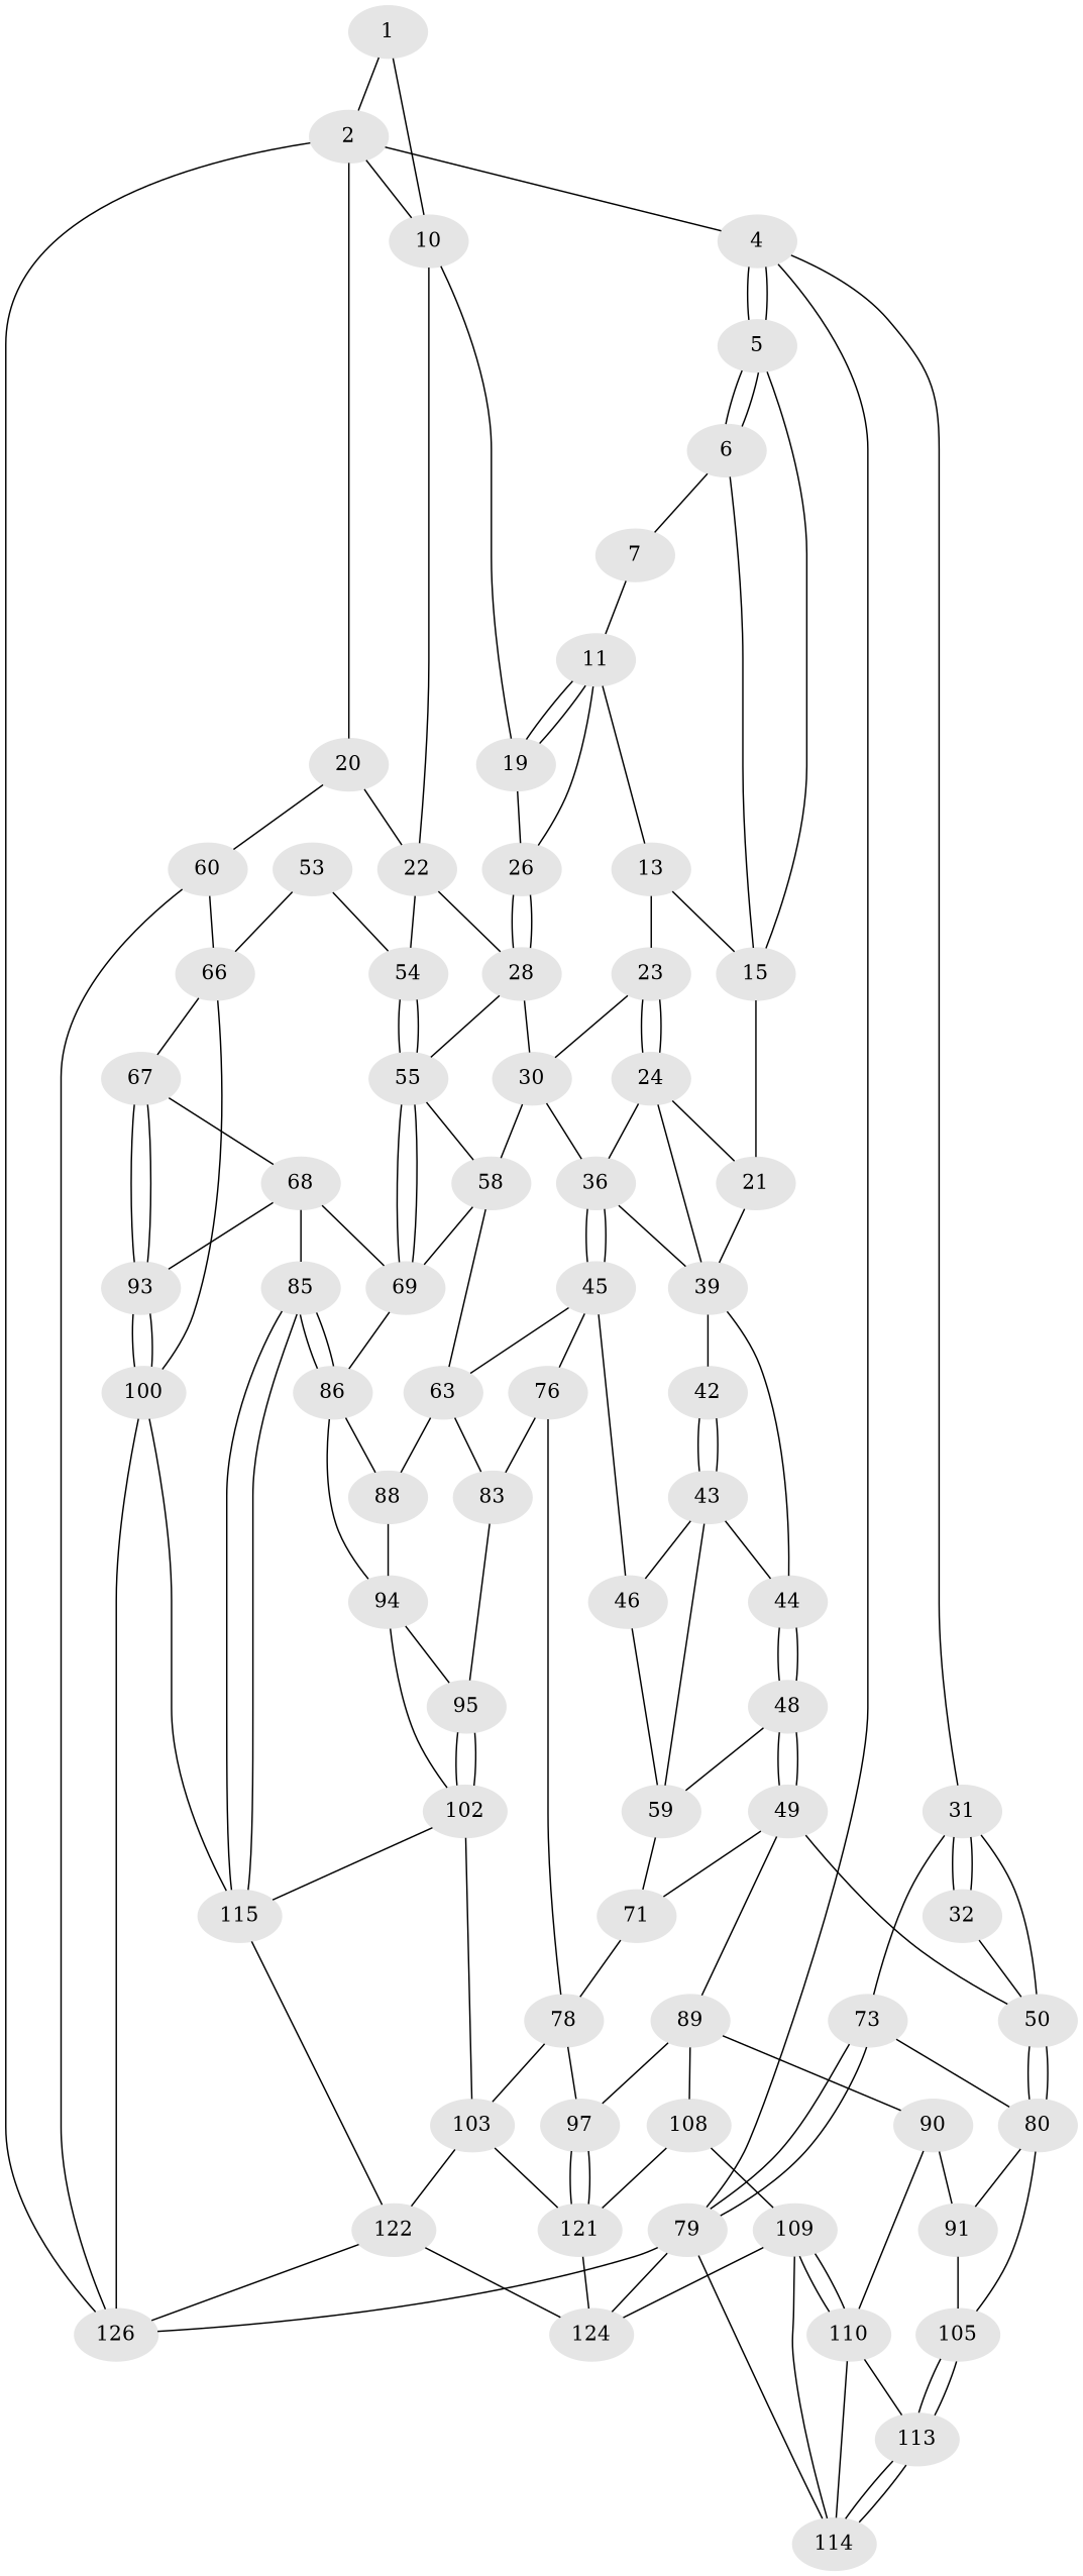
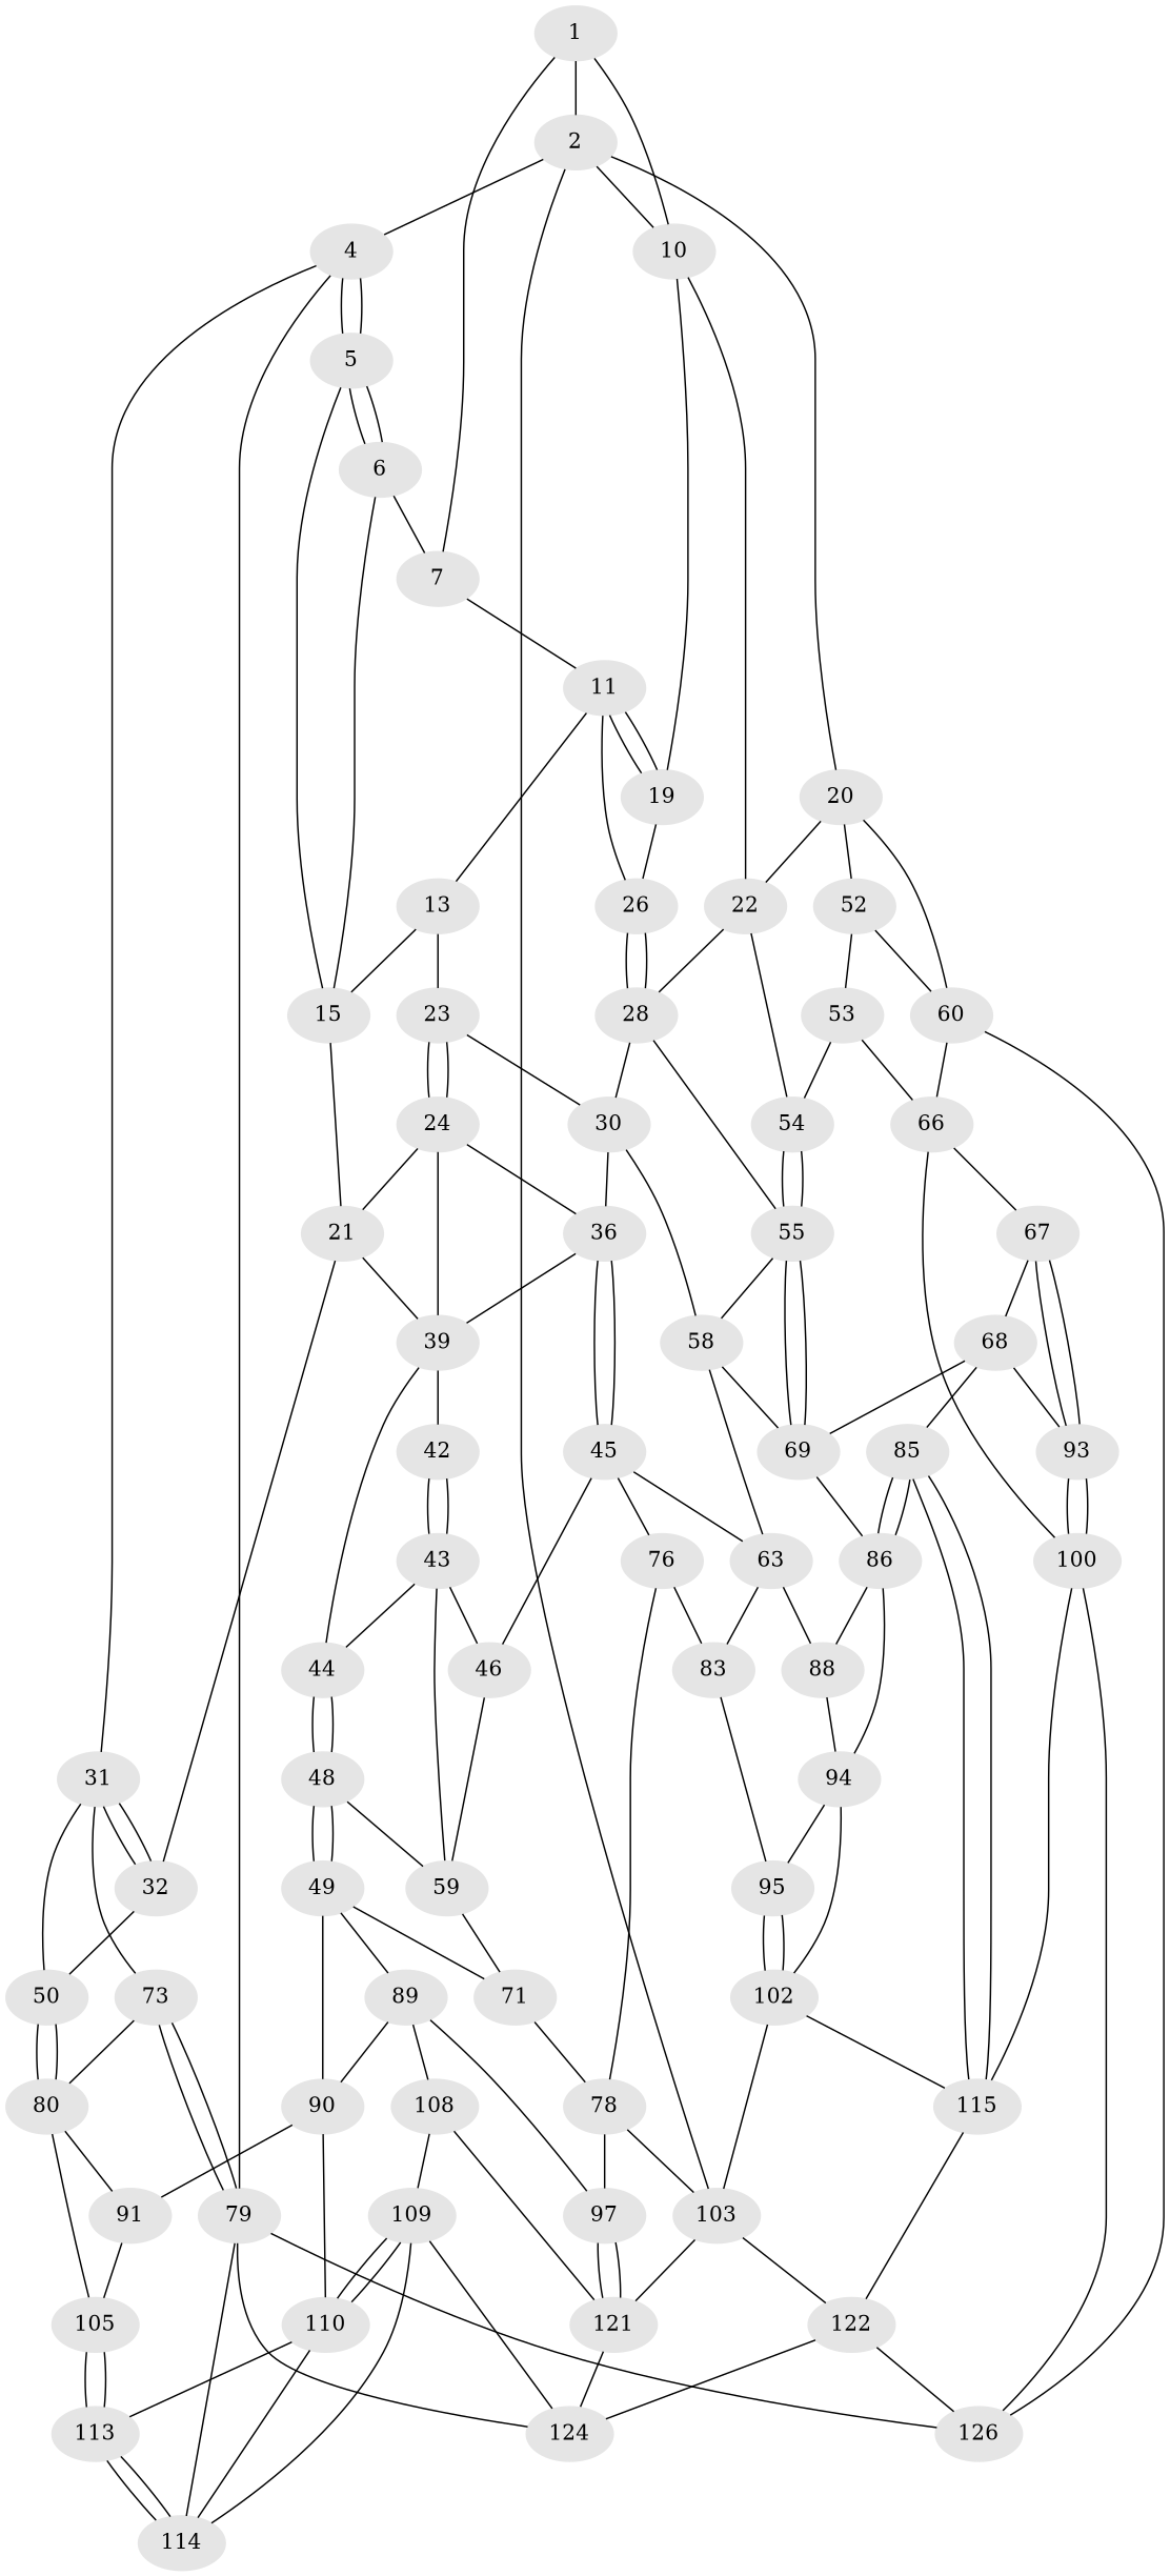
  graph {
    node [color=gray90 style=filled]
    1 [super="+8"]
    2 [super="+3"]
    7 [super="+9"]
    10 [super="+18"]
    4
    20 [super="+21"]
    126 [super="+127"]
    11 [super="+12"]
    19
    22 [super="+41"]
    5 [super="+17"]
    31 [super="+57"]
    n13 [label=79 super="+75"]
+   52 [super="+61"]
    60 [super="+101"]
    6
    15 [super="+16"]
    32 [super="+34"]
    50 [super="+51"]
    73
    114 [super="+118"]
    124 [super="+125"]
    n23 [label=21 super="+33"]
    13 [super="+14"]
    26
    28 [super="+29"]
    54
    23 [super="+27"]
    24 [super="+38"]
    30 [super="+35"]
    39 [super="+40"]
    53 [super="+65"]
    66 [super="+99"]
    55 [super="+56"]
    36 [super="+37"]
    58 [super="+62"]
    45 [super="+64"]
    42
    44
    69 [super="+79"]
    63 [super="+82"]
    80 [super="+81"]
    43 [super="+47"]
    46
    76 [super="+77"]
    48
    59 [super="+70"]
    71
    49 [super="+72"]
    83 [super="+92"]
    88
    78 [super="+96"]
    89 [super="+98"]
    97
    90 [super="+107"]
    108
    91 [super="+104"]
    105
    67
    100 [super="+117"]
    86 [super="+87"]
    95
    94 [super="+106"]
    68 [super="+84"]
    93
    115 [super="+116"]
    85
    103 [super="+120"]
    121 [super="+123"]
    122 [super="+128"]
    113
    102 [super="+111"]
    110 [super="+112"]
    109 [super="+119"]
    1 -- 2
+   1 -- 7
    1 -- 10
    2 -- 10
    2 -- 4
    2 -- 20
-   2 -- 126
+   2 -- 103
    7 -- 11
    10 -- 19
    10 -- 22
    4 -- 5
    4 -- 5
    4 -- 31
    4 -- n13
    20 -- 22
+   20 -- 52
    20 -- 60
    11 -- 19
    11 -- 19
    11 -- 13
    11 -- 26
    19 -- 26
    22 -- 28
    22 -- 54
    5 -- 6
    5 -- 6
    5 -- 15
    31 -- 32
    31 -- 32
    31 -- 50
    31 -- 73
    n13 -- 126
    n13 -- 114
    n13 -- 124
+   52 -- 60
+   52 -- 53 [weight=2]
    60 -- 126
    60 -- 66
    6 -- 7
    6 -- 15
    15 -- n23
    32 -- 50
    50 -- 80
    50 -- 80
    73 -- n13
    73 -- n13
    73 -- 80
+   n23 -- 32
    n23 -- 39
    13 -- 15
    13 -- 23 [weight=2]
    26 -- 28
    26 -- 28
    28 -- 30
    28 -- 55
    54 -- 55
    54 -- 55
    23 -- 24
    23 -- 24
    23 -- 30
    24 -- n23
    24 -- 39
    24 -- 36
    30 -- 36
    30 -- 58
    39 -- 42
    39 -- 44
    53 -- 54
    53 -- 66
    66 -- 67
    66 -- 100
    55 -- 58
    55 -- 69
    55 -- 69
    36 -- 39
    36 -- 45
    36 -- 45
    58 -- 69
    58 -- 63
    45 -- 63
    45 -- 46
    45 -- 76
    42 -- 43
    42 -- 43
    44 -- 48
    44 -- 48
    69 -- 86
    63 -- 83
    63 -- 88
    80 -- 91
    80 -- 105
    43 -- 44
    43 -- 46
    43 -- 59
    46 -- 59
    76 -- 83 [weight=2]
    76 -- 78
    48 -- 59
    48 -- 49
    48 -- 49
    59 -- 71
    71 -- 78
-   49 -- 50
+   49 -- 90
    49 -- 71
    49 -- 89
    83 -- 95
    88 -- 94
    78 -- 97
    78 -- 103
    89 -- 97
    89 -- 90
    89 -- 108
    97 -- 121
    97 -- 121
    90 -- 91 [weight=2]
    90 -- 110
    108 -- 121
    108 -- 109
    91 -- 105
    105 -- 113
    105 -- 113
    67 -- 68
    67 -- 93
    67 -- 93
    100 -- 126
    100 -- 115
    86 -- 88
    86 -- 94
    95 -- 102
    95 -- 102
    94 -- 95
    94 -- 102
    68 -- 69
    68 -- 93
    68 -- 85
    93 -- 100
    93 -- 100
    115 -- 122
    85 -- 86
    85 -- 86
    85 -- 115
    85 -- 115
    103 -- 121
    103 -- 122
    121 -- 124
    122 -- 126
    122 -- 124
    113 -- 114
    113 -- 114
    102 -- 115
    102 -- 103
    110 -- 114
    110 -- 113
    109 -- 114
    109 -- 124
    109 -- 110
    109 -- 110
  }
